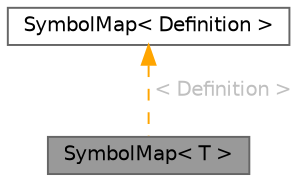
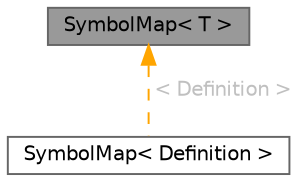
  digraph {
    node [color=gray40 fontname=Helvetica fontsize=10 shape=box style=filled]
    n1 [fillcolor=grey60 fontcolor=black height=0.2 label="SymbolMap\< T \>" width=0.4]
    n2 [fillcolor=white height=0.2 label="SymbolMap\< Definition \>" width=0.4]
-   n2 -> n1 [color=orange dir=back fontcolor=grey fontname=Helvetica fontsize=10 label=" \< Definition \>" labelfontname=Helvetica labelfontsize=10 style=dashed]
+   n1 -> n2 [color=orange dir=back fontcolor=grey fontname=Helvetica fontsize=10 label=" \< Definition \>" labelfontname=Helvetica labelfontsize=10 style=dashed]
  }
